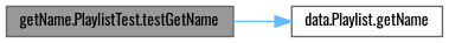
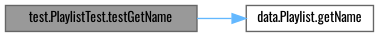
  digraph {
    rankdir=LR
    fontname=Oswald
    node [fontname=Oswald fontsize=10 shape=box style=filled]
-   n1 [color=gray40 fillcolor=grey60 fontcolor=black height=0.2 label="getName.PlaylistTest.testGetName" width=0.4]
+   n1 [color=gray40 fillcolor=grey60 fontcolor=black height=0.2 label="test.PlaylistTest.testGetName" width=0.4]
    n2 [color=grey40 fillcolor=white height=0.2 label="data.Playlist.getName" width=0.4]
    n1 -> n2 [color=steelblue1 fontname=Oswald fontsize=10 labelfontname=Helvetica labelfontsize=10 style=solid]
  }
